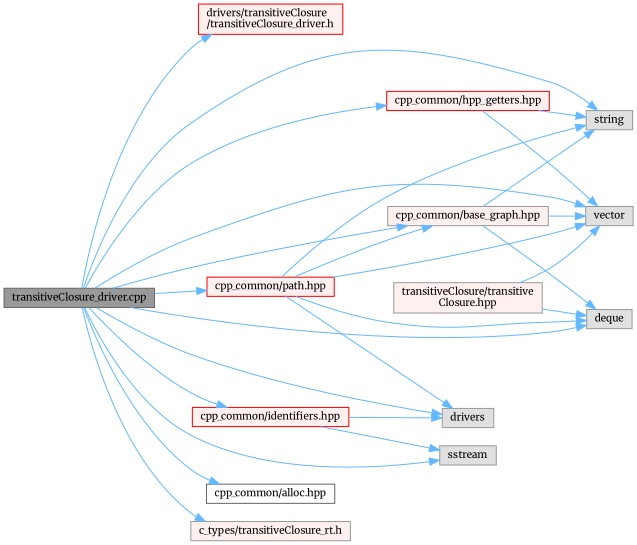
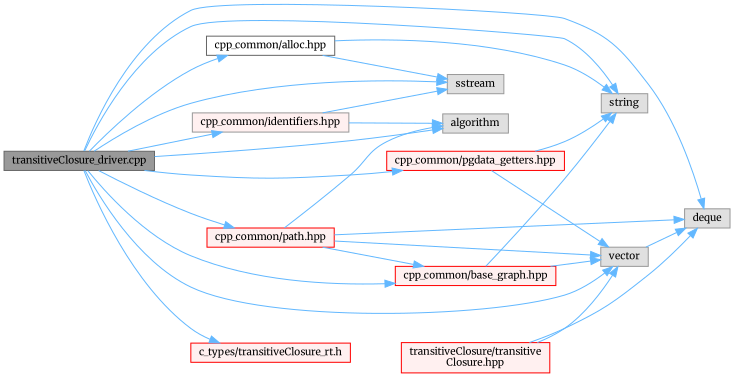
  digraph {
    fontname=Merriweather
    rankdir=LR
    node [color=red fillcolor="#FFF0F0" fontname=Merriweather fontsize=10 shape=box style=filled]
    edge [color=steelblue1 fontname=Merriweather fontsize=10 labelfontname=Helvetica labelfontsize=10 style=solid]
    n1 [color=gray40 fillcolor=grey60 fontcolor=black height=0.2 label="transitiveClosure_driver.cpp" width=0.4]
-   n2 [height=0.2 label="drivers/transitiveClosure\l/transitiveClosure_driver.h" width=0.4]
    n3 [color=grey60 fillcolor="#E0E0E0" height=0.2 label=string width=0.4]
    n4 [color=grey60 fillcolor="#E0E0E0" height=0.2 label=sstream width=0.4]
    n5 [color=grey60 fillcolor="#E0E0E0" height=0.2 label=deque width=0.4]
    n6 [color=grey60 fillcolor="#E0E0E0" height=0.2 label=vector width=0.4]
-   n7 [color=grey60 fillcolor="#E0E0E0" height=0.2 label=drivers width=0.4]
-   n8 [height=0.2 label="cpp_common/hpp_getters.hpp" width=0.4]
-   n9 [height=0.2 label="cpp_common/identifiers.hpp" width=0.4]
+   n7 [color=grey60 fillcolor="#E0E0E0" height=0.2 label=algorithm width=0.4]
+   n8 [height=0.2 label="cpp_common/pgdata_getters.hpp" width=0.4]
+   n9 [color=grey60 height=0.2 label="cpp_common/identifiers.hpp" width=0.4]
    n10 [color=grey40 fillcolor=white height=0.2 label="cpp_common/alloc.hpp" width=0.4]
    n11 [height=0.2 label="cpp_common/path.hpp" width=0.4]
-   n12 [color=grey60 height=0.2 label="cpp_common/base_graph.hpp" width=0.4]
-   n13 [color=grey60 height=0.2 label="c_types/transitiveClosure_rt.h" width=0.4]
-   n14 [color=grey60 height=0.2 label="transitiveClosure/transitive\lClosure.hpp" width=0.4]
-   n1 -> n2
+   n12 [height=0.2 label="cpp_common/base_graph.hpp" width=0.4]
+   n13 [height=0.2 label="c_types/transitiveClosure_rt.h" width=0.4]
+   n14 [height=0.2 label="transitiveClosure/transitive\lClosure.hpp" width=0.4]
    n1 -> n3
    n1 -> n4
    n1 -> n5
    n1 -> n6
    n1 -> n7
    n1 -> n8
    n1 -> n9
    n1 -> n10
    n1 -> n11
    n1 -> n12
    n1 -> n13
    n8 -> n3
    n8 -> n6
    n9 -> n4
    n9 -> n7
-   n11 -> n3
+   n10 -> n3
+   n10 -> n4
    n11 -> n5
    n11 -> n6
    n11 -> n7
    n11 -> n12
    n12 -> n3
-   n12 -> n5
+   n6 -> n5
    n12 -> n6
    n14 -> n5
    n14 -> n6
  }
